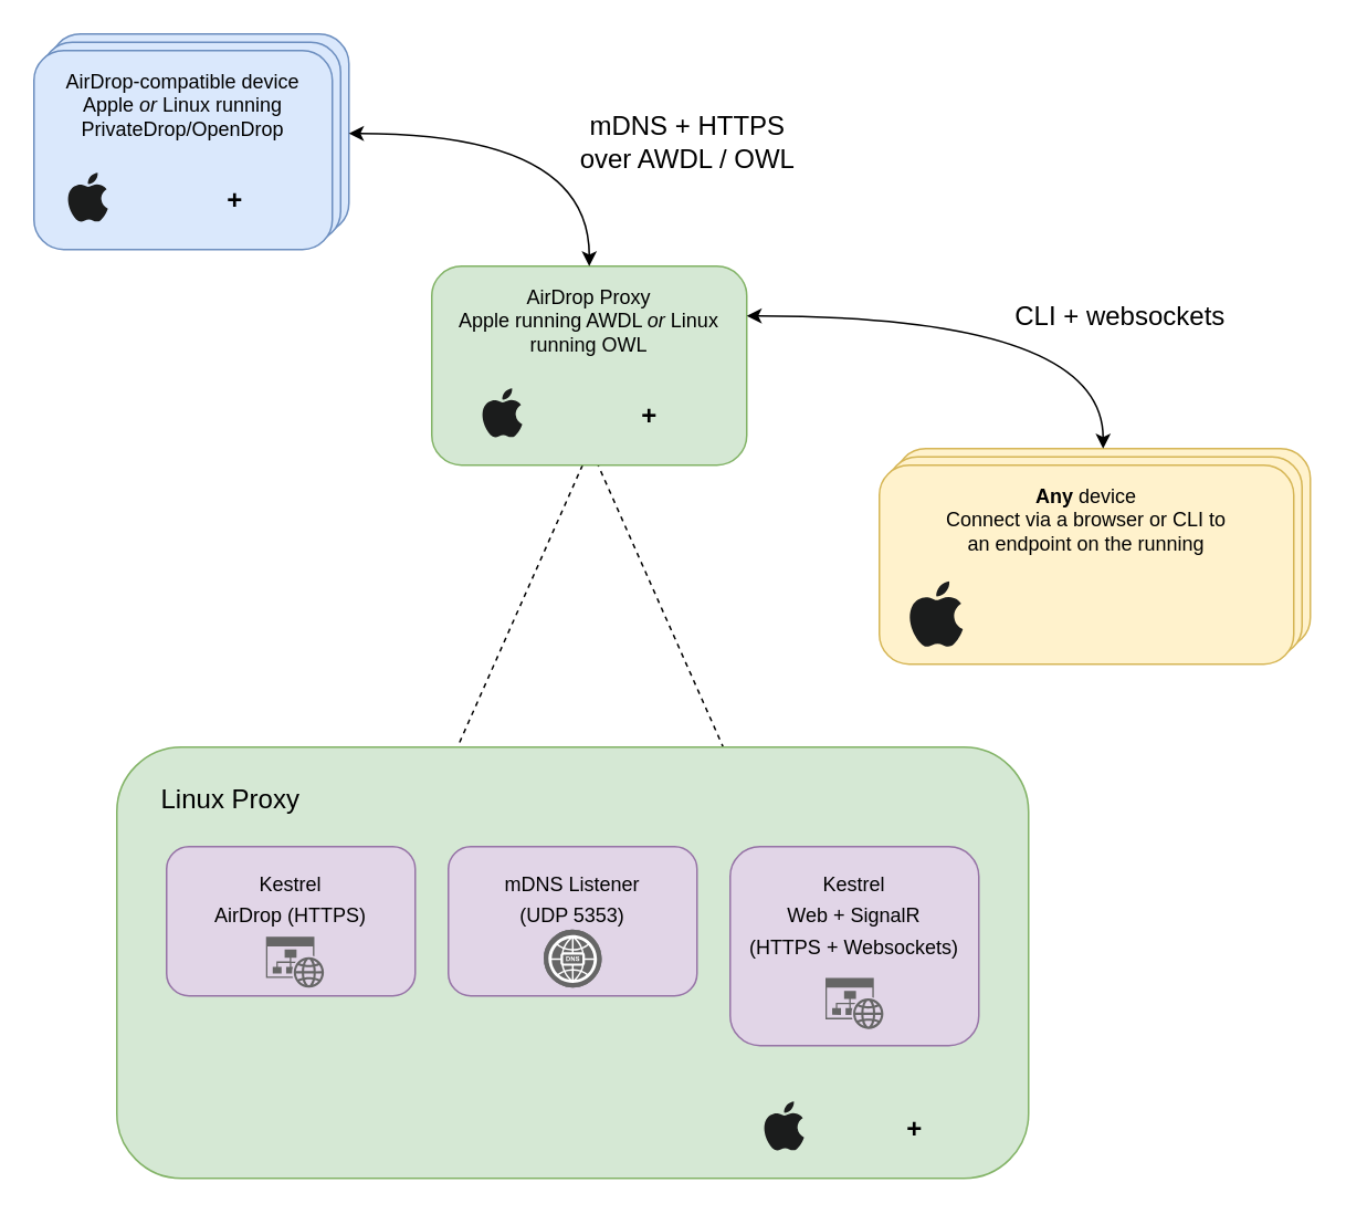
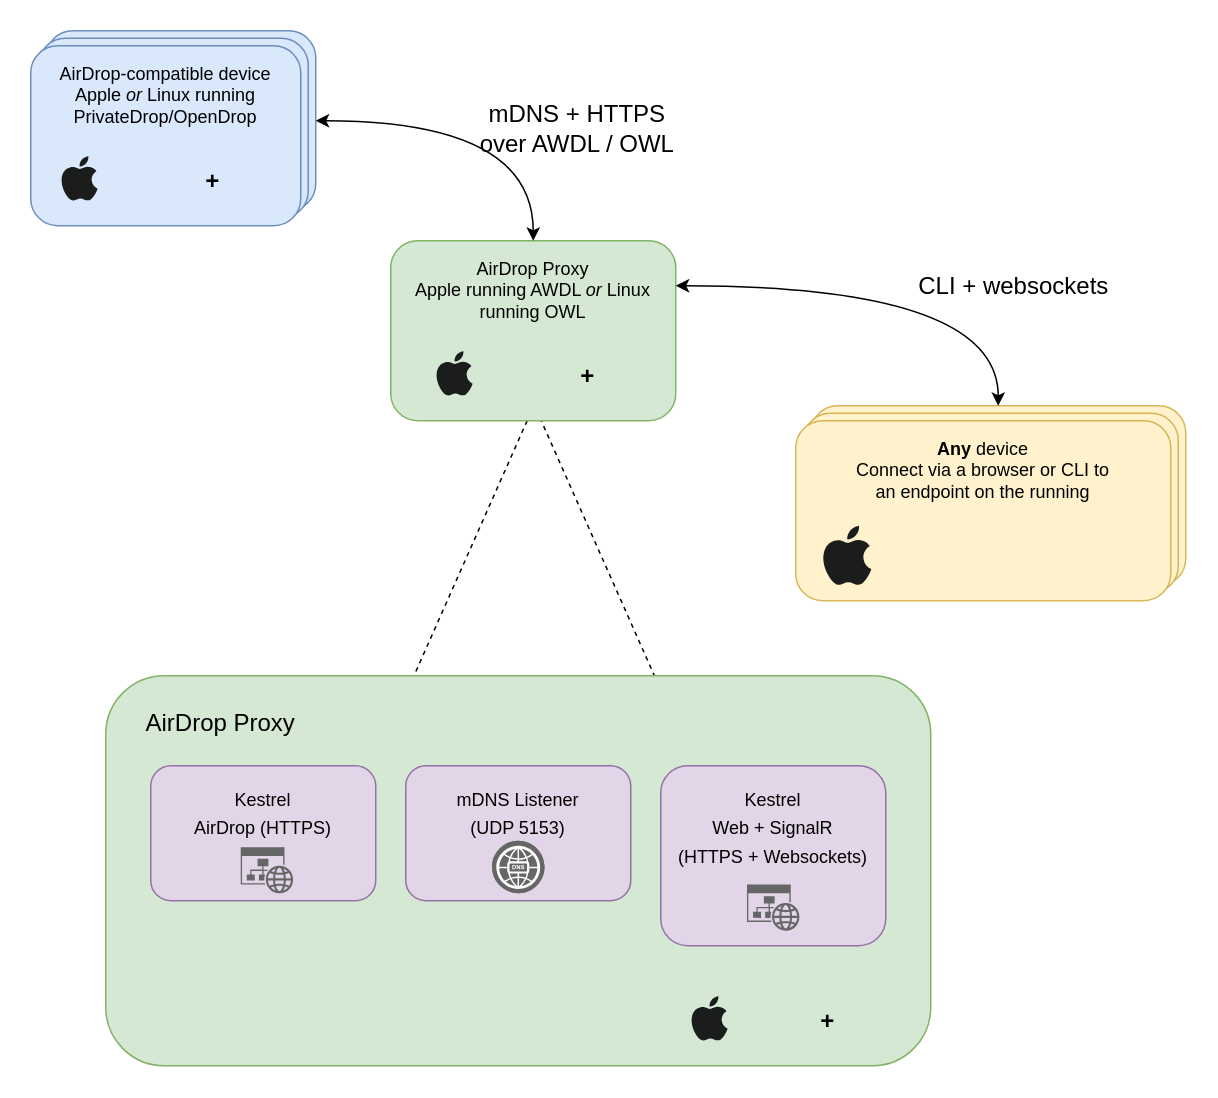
  <mxCell id="0" />
  <mxCell id="1" parent="0" />
  <mxCell id="2" value="" style="triangle;whiteSpace=wrap;html=1;rounded=0;fontSize=16;rotation=-90;dashed=1;" parent="1" vertex="1"><mxGeometry x="261.25" y="280" width="188.75" height="167.5" as="geometry" /></mxCell>
  <mxCell id="3" value="" style="group" parent="1" vertex="1" connectable="0"><mxGeometry x="20" y="20" width="190" height="130" as="geometry" /></mxCell>
  <mxCell id="4" value="" style="whiteSpace=wrap;html=1;fillColor=#dae8fc;strokeColor=#6c8ebf;rounded=1;" parent="3" vertex="1"><mxGeometry x="10" width="180" height="120" as="geometry" /></mxCell>
  <mxCell id="5" value="" style="whiteSpace=wrap;html=1;fillColor=#dae8fc;strokeColor=#6c8ebf;rounded=1;" parent="3" vertex="1"><mxGeometry x="5" y="5" width="180" height="120" as="geometry" /></mxCell>
  <mxCell id="6" value="" style="group" parent="3" vertex="1" connectable="0"><mxGeometry y="10" width="190" height="120" as="geometry" /></mxCell>
  <mxCell id="7" value="AirDrop-compatible device&lt;br&gt;Apple &lt;i&gt;or&amp;nbsp;&lt;/i&gt;Linux running PrivateDrop/OpenDrop" style="whiteSpace=wrap;html=1;fillColor=#dae8fc;strokeColor=#6c8ebf;rounded=1;verticalAlign=top;spacingTop=5;" parent="6" vertex="1"><mxGeometry width="180" height="120" as="geometry" /></mxCell>
  <mxCell id="8" value="" style="dashed=0;outlineConnect=0;html=1;align=center;labelPosition=center;verticalLabelPosition=bottom;verticalAlign=top;shape=mxgraph.weblogos.apple;fillColor=#1B1C1C;strokeColor=none;rounded=1;aspect=fixed;" parent="6" vertex="1"><mxGeometry x="20" y="73.6" width="24.57" height="30" as="geometry" /></mxCell>
  <mxCell id="9" value="" style="group" parent="6" vertex="1" connectable="0"><mxGeometry x="80" y="70" width="85.6" height="37.2" as="geometry" /></mxCell>
  <mxCell id="10" value="" style="shape=image;verticalLabelPosition=bottom;labelBackgroundColor=#ffffff;verticalAlign=top;aspect=fixed;imageAspect=0;image=https://upload.wikimedia.org/wikipedia/commons/3/3a/Tux_Mono.svg;" parent="9" vertex="1"><mxGeometry width="30.83" height="37.2" as="geometry" /></mxCell>
  <mxCell id="11" value="" style="shape=image;verticalLabelPosition=bottom;labelBackgroundColor=#ffffff;verticalAlign=top;aspect=fixed;imageAspect=0;image=https://owlink.org/assets/logos/owl.svg;" parent="9" vertex="1"><mxGeometry x="52" y="0.6" width="33.6" height="33.6" as="geometry" /></mxCell>
  <mxCell id="12" value="+" style="text;html=1;resizable=0;autosize=1;align=center;verticalAlign=middle;points=[];fillColor=none;strokeColor=none;rounded=0;fontStyle=1;fontSize=16;" parent="9" vertex="1"><mxGeometry x="30.83" y="10.4" width="20" height="20" as="geometry" /></mxCell>
  <mxCell id="13" value="" style="group" parent="1" vertex="1" connectable="0"><mxGeometry x="260" y="160" width="190" height="120" as="geometry" /></mxCell>
  <mxCell id="14" value="AirDrop Proxy&lt;br&gt;Apple running AWDL &lt;i&gt;or&lt;/i&gt;&amp;nbsp;Linux running OWL" style="whiteSpace=wrap;html=1;fillColor=#d5e8d4;strokeColor=#82b366;rounded=1;verticalAlign=top;spacingTop=5;" parent="13" vertex="1"><mxGeometry width="190" height="120" as="geometry" /></mxCell>
  <mxCell id="15" value="" style="group" parent="13" vertex="1" connectable="0"><mxGeometry x="30" y="70" width="145.6" height="37.2" as="geometry" /></mxCell>
  <mxCell id="16" value="" style="dashed=0;outlineConnect=0;html=1;align=center;labelPosition=center;verticalLabelPosition=bottom;verticalAlign=top;shape=mxgraph.weblogos.apple;fillColor=#1B1C1C;strokeColor=none;rounded=1;aspect=fixed;" parent="15" vertex="1"><mxGeometry y="3.6" width="24.57" height="30" as="geometry" /></mxCell>
  <mxCell id="17" value="" style="group" parent="15" vertex="1" connectable="0"><mxGeometry x="60" width="85.6" height="37.2" as="geometry" /></mxCell>
  <mxCell id="18" value="" style="shape=image;verticalLabelPosition=bottom;labelBackgroundColor=#ffffff;verticalAlign=top;aspect=fixed;imageAspect=0;image=https://upload.wikimedia.org/wikipedia/commons/3/3a/Tux_Mono.svg;" parent="17" vertex="1"><mxGeometry width="30.83" height="37.2" as="geometry" /></mxCell>
  <mxCell id="19" value="" style="shape=image;verticalLabelPosition=bottom;labelBackgroundColor=#ffffff;verticalAlign=top;aspect=fixed;imageAspect=0;image=https://owlink.org/assets/logos/owl.svg;" parent="17" vertex="1"><mxGeometry x="52" y="0.6" width="33.6" height="33.6" as="geometry" /></mxCell>
  <mxCell id="20" value="+" style="text;html=1;resizable=0;autosize=1;align=center;verticalAlign=middle;points=[];fillColor=none;strokeColor=none;rounded=0;fontStyle=1;fontSize=16;" parent="17" vertex="1"><mxGeometry x="30.83" y="10.4" width="20" height="20" as="geometry" /></mxCell>
  <mxCell id="21" style="edgeStyle=orthogonalEdgeStyle;rounded=0;orthogonalLoop=1;jettySize=auto;html=1;fontSize=16;curved=1;entryX=0.5;entryY=0;entryDx=0;entryDy=0;exitX=1;exitY=0.5;exitDx=0;exitDy=0;startArrow=classic;startFill=1;" parent="1" source="4" target="14" edge="1"><mxGeometry relative="1" as="geometry"><mxPoint x="370" y="50" as="targetPoint" /><mxPoint x="230" y="90" as="sourcePoint" /></mxGeometry></mxCell>
- <mxCell id="22" value="mDNS + HTTPS&lt;br&gt;over AWDL / OWL" style="text;html=1;resizable=0;autosize=1;align=center;verticalAlign=middle;points=[];fillColor=none;strokeColor=none;rounded=0;fontSize=16;" parent="1" vertex="1"><mxGeometry x="339" y="65" width="150" height="40" as="geometry" /></mxCell>
+ <mxCell id="22" value="mDNS + HTTPS&lt;br&gt;over AWDL / OWL" style="text;html=1;resizable=0;autosize=1;align=center;verticalAlign=middle;points=[];fillColor=none;strokeColor=none;rounded=0;fontSize=16;" parent="1" vertex="1"><mxGeometry x="309" y="65" width="150" height="40" as="geometry" /></mxCell>
  <mxCell id="23" value="" style="group" parent="1" vertex="1" connectable="0"><mxGeometry x="530" y="270" width="260" height="130" as="geometry" /></mxCell>
  <mxCell id="24" value="" style="whiteSpace=wrap;html=1;fillColor=#fff2cc;strokeColor=#d6b656;rounded=1;" parent="23" vertex="1"><mxGeometry x="10" width="250" height="120" as="geometry" /></mxCell>
  <mxCell id="25" value="" style="whiteSpace=wrap;html=1;fillColor=#fff2cc;strokeColor=#d6b656;rounded=1;" parent="23" vertex="1"><mxGeometry x="5" y="5" width="250" height="120" as="geometry" /></mxCell>
  <mxCell id="26" value="&lt;b&gt;Any&lt;/b&gt;&amp;nbsp;device&lt;br&gt;Connect via a browser or CLI to&lt;br&gt;an endpoint on the running" style="whiteSpace=wrap;html=1;fillColor=#fff2cc;strokeColor=#d6b656;rounded=1;verticalAlign=top;spacingTop=5;" parent="23" vertex="1"><mxGeometry y="10" width="250" height="120" as="geometry" /></mxCell>
  <mxCell id="27" value="" style="shape=image;verticalLabelPosition=bottom;labelBackgroundColor=#ffffff;verticalAlign=top;aspect=fixed;imageAspect=0;image=https://upload.wikimedia.org/wikipedia/commons/thumb/5/5f/Windows_logo_-_2012.svg/1200px-Windows_logo_-_2012.svg.png;" parent="23" vertex="1"><mxGeometry x="200" y="80" width="40" height="40" as="geometry" /></mxCell>
  <mxCell id="28" value="" style="shape=image;verticalLabelPosition=bottom;labelBackgroundColor=#ffffff;verticalAlign=top;aspect=fixed;imageAspect=0;image=https://upload.wikimedia.org/wikipedia/commons/3/3a/Tux_Mono.svg;" parent="23" vertex="1"><mxGeometry x="75.85" y="80" width="33.15" height="40" as="geometry" /></mxCell>
  <mxCell id="29" value="" style="shape=image;verticalLabelPosition=bottom;labelBackgroundColor=#ffffff;verticalAlign=top;aspect=fixed;imageAspect=0;image=https://cdn.worldvectorlogo.com/logos/android.svg;" parent="23" vertex="1"><mxGeometry x="140" y="80.0" width="35.7" height="40" as="geometry" /></mxCell>
  <mxCell id="30" value="" style="dashed=0;outlineConnect=0;html=1;align=center;labelPosition=center;verticalLabelPosition=bottom;verticalAlign=top;shape=mxgraph.weblogos.apple;fillColor=#1B1C1C;strokeColor=none;rounded=1;aspect=fixed;" parent="23" vertex="1"><mxGeometry x="17.62" y="80" width="32.76" height="40" as="geometry" /></mxCell>
  <mxCell id="31" style="edgeStyle=orthogonalEdgeStyle;curved=1;rounded=0;orthogonalLoop=1;jettySize=auto;html=1;exitX=1;exitY=0.25;exitDx=0;exitDy=0;entryX=0.5;entryY=0;entryDx=0;entryDy=0;startArrow=classic;startFill=1;fontSize=16;" parent="1" source="14" target="24" edge="1"><mxGeometry relative="1" as="geometry" /></mxCell>
  <mxCell id="32" value="CLI + websockets" style="text;html=1;resizable=0;autosize=1;align=center;verticalAlign=middle;points=[];fillColor=none;strokeColor=none;rounded=0;fontSize=16;" parent="1" vertex="1"><mxGeometry x="590" y="180" width="170" height="20" as="geometry" /></mxCell>
  <mxCell id="33" value="" style="group" parent="1" vertex="1" connectable="0"><mxGeometry x="70" y="450" width="550" height="260" as="geometry" /></mxCell>
- <mxCell id="34" value="Linux Proxy" style="rounded=1;whiteSpace=wrap;html=1;fontSize=16;fillColor=#d5e8d4;strokeColor=#82b366;align=left;verticalAlign=top;spacingLeft=25;spacingTop=15;" parent="33" vertex="1"><mxGeometry width="550" height="260" as="geometry" /></mxCell>
+ <mxCell id="34" value="AirDrop Proxy" style="rounded=1;whiteSpace=wrap;html=1;fontSize=16;fillColor=#d5e8d4;strokeColor=#82b366;align=left;verticalAlign=top;spacingLeft=25;spacingTop=15;" parent="33" vertex="1"><mxGeometry width="550" height="260" as="geometry" /></mxCell>
  <mxCell id="35" value="" style="group" parent="33" vertex="1" connectable="0"><mxGeometry x="380" y="210" width="145.6" height="37.2" as="geometry" /></mxCell>
  <mxCell id="36" value="" style="dashed=0;outlineConnect=0;html=1;align=center;labelPosition=center;verticalLabelPosition=bottom;verticalAlign=top;shape=mxgraph.weblogos.apple;fillColor=#1B1C1C;strokeColor=none;rounded=1;aspect=fixed;" parent="35" vertex="1"><mxGeometry x="10" y="3.6" width="24.57" height="30" as="geometry" /></mxCell>
  <mxCell id="37" value="" style="group" parent="35" vertex="1" connectable="0"><mxGeometry x="60" width="85.6" height="37.2" as="geometry" /></mxCell>
  <mxCell id="38" value="" style="shape=image;verticalLabelPosition=bottom;labelBackgroundColor=#ffffff;verticalAlign=top;aspect=fixed;imageAspect=0;image=https://upload.wikimedia.org/wikipedia/commons/3/3a/Tux_Mono.svg;" parent="37" vertex="1"><mxGeometry width="30.83" height="37.2" as="geometry" /></mxCell>
  <mxCell id="39" value="" style="shape=image;verticalLabelPosition=bottom;labelBackgroundColor=#ffffff;verticalAlign=top;aspect=fixed;imageAspect=0;image=https://owlink.org/assets/logos/owl.svg;" parent="37" vertex="1"><mxGeometry x="52" y="0.6" width="33.6" height="33.6" as="geometry" /></mxCell>
  <mxCell id="40" value="+" style="text;html=1;resizable=0;autosize=1;align=center;verticalAlign=middle;points=[];fillColor=none;strokeColor=none;rounded=0;fontStyle=1;fontSize=16;" parent="37" vertex="1"><mxGeometry x="30.83" y="10.4" width="20" height="20" as="geometry" /></mxCell>
  <mxCell id="41" value="" style="group;" parent="33" vertex="1" connectable="0"><mxGeometry x="30" y="60" width="150" height="90" as="geometry" /></mxCell>
  <mxCell id="42" value="&lt;font style=&quot;font-size: 12px&quot;&gt;Kestrel&lt;br&gt;AirDrop (HTTPS)&lt;/font&gt;" style="rounded=1;whiteSpace=wrap;html=1;fontSize=16;align=center;fillColor=#e1d5e7;strokeColor=#9673a6;verticalAlign=top;spacingTop=5;" parent="41" vertex="1"><mxGeometry width="150" height="90" as="geometry" /></mxCell>
  <mxCell id="43" value="" style="aspect=fixed;pointerEvents=1;shadow=0;dashed=0;html=1;strokeColor=none;labelPosition=center;verticalLabelPosition=bottom;verticalAlign=top;align=center;shape=mxgraph.mscae.enterprise.website_generic;rounded=1;fontSize=16;fillColor=#666666;" parent="41" vertex="1"><mxGeometry x="60" y="54.3" width="35" height="30.8" as="geometry" /></mxCell>
  <mxCell id="44" value="" style="group" parent="33" vertex="1" connectable="0"><mxGeometry x="200" y="60" width="150" height="90" as="geometry" /></mxCell>
- <mxCell id="45" value="&lt;span style=&quot;font-size: 12px&quot;&gt;mDNS Listener&lt;br&gt;(UDP 5353)&lt;br&gt;&lt;/span&gt;" style="rounded=1;whiteSpace=wrap;html=1;fontSize=16;align=center;fillColor=#e1d5e7;strokeColor=#9673a6;verticalAlign=top;spacingTop=5;" parent="44" vertex="1"><mxGeometry width="150" height="90" as="geometry" /></mxCell>
+ <mxCell id="45" value="&lt;span style=&quot;font-size: 12px&quot;&gt;mDNS Listener&lt;br&gt;(UDP 5153)&lt;br&gt;&lt;/span&gt;" style="rounded=1;whiteSpace=wrap;html=1;fontSize=16;align=center;fillColor=#e1d5e7;strokeColor=#9673a6;verticalAlign=top;spacingTop=5;" parent="44" vertex="1"><mxGeometry width="150" height="90" as="geometry" /></mxCell>
  <mxCell id="46" value="" style="verticalLabelPosition=bottom;html=1;strokeColor=#ffffff;verticalAlign=top;align=center;points=[[0.145,0.145,0],[0.5,0,0],[0.855,0.145,0],[1,0.5,0],[0.855,0.855,0],[0.5,1,0],[0.145,0.855,0],[0,0.5,0]];pointerEvents=1;shape=mxgraph.cisco_safe.compositeIcon;bgIcon=ellipse;resIcon=mxgraph.cisco_safe.capability.dns;rounded=1;fontSize=16;fillColor=#666666;aspect=fixed;" parent="44" vertex="1"><mxGeometry x="57.5" y="50" width="35" height="35" as="geometry" /></mxCell>
  <mxCell id="47" value="&lt;span style=&quot;font-size: 12px&quot;&gt;Kestrel&lt;br&gt;Web + SignalR&lt;br&gt;(HTTPS + Websockets)&lt;br&gt;&lt;/span&gt;" style="rounded=1;whiteSpace=wrap;html=1;fontSize=16;align=center;fillColor=#e1d5e7;strokeColor=#9673a6;verticalAlign=top;spacingTop=5;" parent="33" vertex="1"><mxGeometry x="370" y="60" width="150" height="120" as="geometry" /></mxCell>
  <mxCell id="48" value="" style="aspect=fixed;pointerEvents=1;shadow=0;dashed=0;html=1;strokeColor=none;labelPosition=center;verticalLabelPosition=bottom;verticalAlign=top;align=center;shape=mxgraph.mscae.enterprise.website_generic;rounded=1;fontSize=16;fillColor=#666666;" parent="33" vertex="1"><mxGeometry x="427.5" y="139.2" width="35" height="30.8" as="geometry" /></mxCell>
